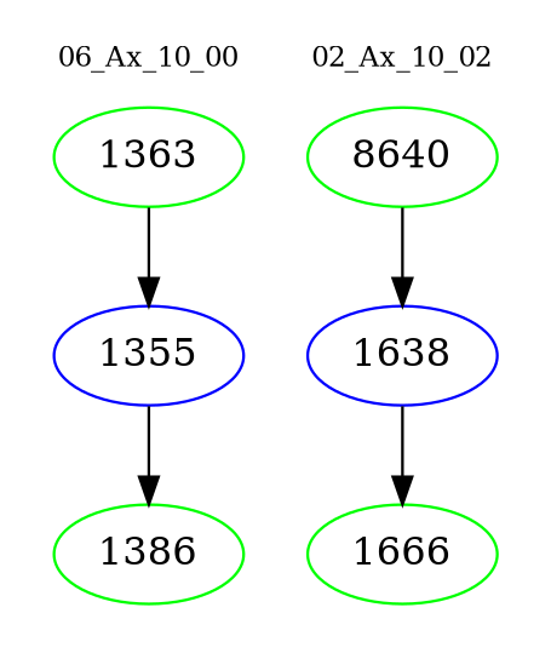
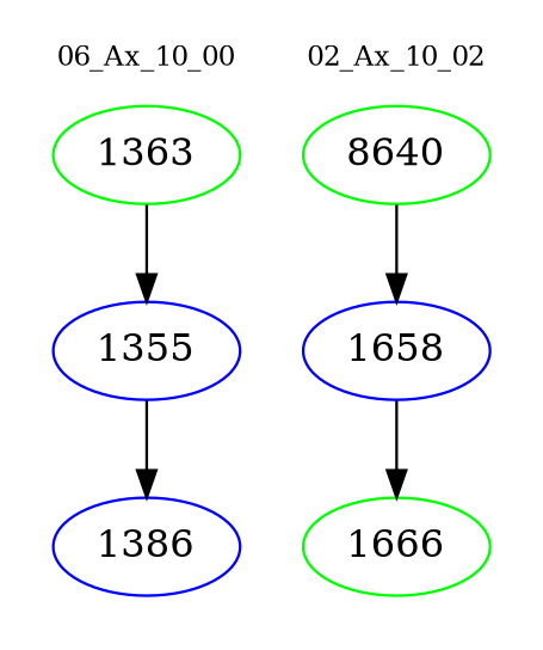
  digraph {
    node [color=green]
    edge [color=black]
    n1 [label=1363]
    n2 [color=blue label=1355]
-   n3 [label=1386]
+   n3 [color=blue label=1386]
    n4 [label=8640]
-   n5 [color=blue label=1638]
+   n5 [color=blue label=1658]
    n6 [label=1666]
    subgraph cluster_1 {
      color=white
      fontsize=10
      label="06_Ax_10_00"
      n1
      n2
      n3
    }
    subgraph cluster_2 {
      color=white
      fontsize=10
      label="02_Ax_10_02"
      n4
      n5
      n6
    }
    n1 -> n2
    n2 -> n3
    n4 -> n5
    n5 -> n6
  }
